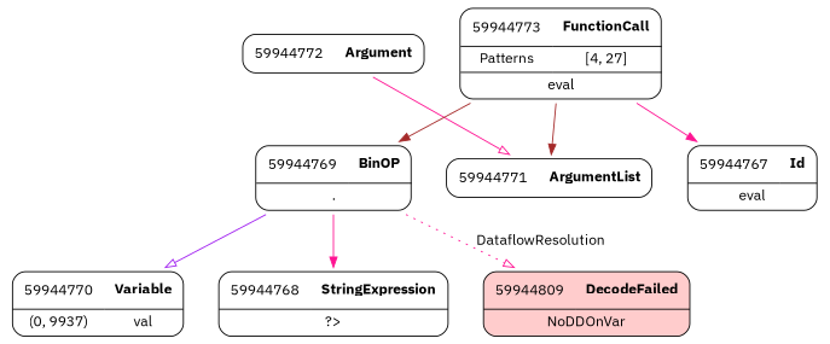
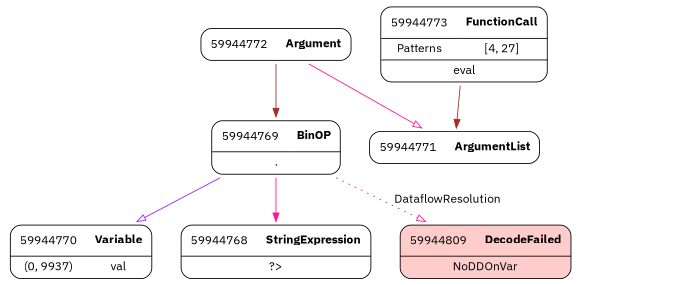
  digraph {
    fontname="IBM Plex Sans"
    node [fontname="IBM Plex Sans" shape=none]
    edge [arrowhead=normal color=deeppink fontname="IBM Plex Sans" weight=2]
    n1 [label=<<TABLE border='1' cellspacing='0' cellpadding='10' style='rounded' ><TR><TD border='0'>59944770</TD><TD border='0'><B>Variable</B></TD></TR><HR/><TR><TD border='0' cellpadding='5'>(0, 9937)</TD><TD border='0' cellpadding='5'>val</TD></TR></TABLE>>]
    n2 [label=<<TABLE border='1' cellspacing='0' cellpadding='10' style='rounded' ><TR><TD border='0'>59944771</TD><TD border='0'><B>ArgumentList</B></TD></TR></TABLE>>]
    n3 [label=<<TABLE border='1' cellspacing='0' cellpadding='10' style='rounded' ><TR><TD border='0'>59944772</TD><TD border='0'><B>Argument</B></TD></TR></TABLE>>]
    n4 [label=<<TABLE border='1' cellspacing='0' cellpadding='10' style='rounded' ><TR><TD border='0'>59944769</TD><TD border='0'><B>BinOP</B></TD></TR><HR/><TR><TD border='0' cellpadding='5' colspan='2'>.</TD></TR></TABLE>>]
    n5 [label=<<TABLE border='1' cellspacing='0' cellpadding='10' style='rounded' ><TR><TD border='0'>59944768</TD><TD border='0'><B>StringExpression</B></TD></TR><HR/><TR><TD border='0' cellpadding='5' colspan='2'>?&gt;</TD></TR></TABLE>>]
    n6 [label=<<TABLE border='1' cellspacing='0' cellpadding='10' style='rounded' bgcolor='#FFCCCC' ><TR><TD border='0'>59944809</TD><TD border='0'><B>DecodeFailed</B></TD></TR><HR/><TR><TD border='0' cellpadding='5' colspan='2'>NoDDOnVar</TD></TR></TABLE>>]
    n7 [label=<<TABLE border='1' cellspacing='0' cellpadding='10' style='rounded' ><TR><TD border='0'>59944773</TD><TD border='0'><B>FunctionCall</B></TD></TR><HR/><TR><TD border='0' cellpadding='5'>Patterns</TD><TD border='0' cellpadding='5'>[4, 27]</TD></TR><HR/><TR><TD border='0' cellpadding='5' colspan='2'>eval</TD></TR></TABLE>>]
-   n8 [label=<<TABLE border='1' cellspacing='0' cellpadding='10' style='rounded' ><TR><TD border='0'>59944767</TD><TD border='0'><B>Id</B></TD></TR><HR/><TR><TD border='0' cellpadding='5' colspan='2'>eval</TD></TR></TABLE>>]
    n3 -> n2 [arrowhead=onormal]
-   n7 -> n4 [color=brown]
+   n3 -> n4 [color=brown]
    n4 -> n1 [arrowhead=onormal color=purple]
    n4 -> n5
    n4 -> n6 [arrowhead=onormal label=DataflowResolution style=dotted weight=""]
    n7 -> n2 [color=brown]
-   n7 -> n8
  }
